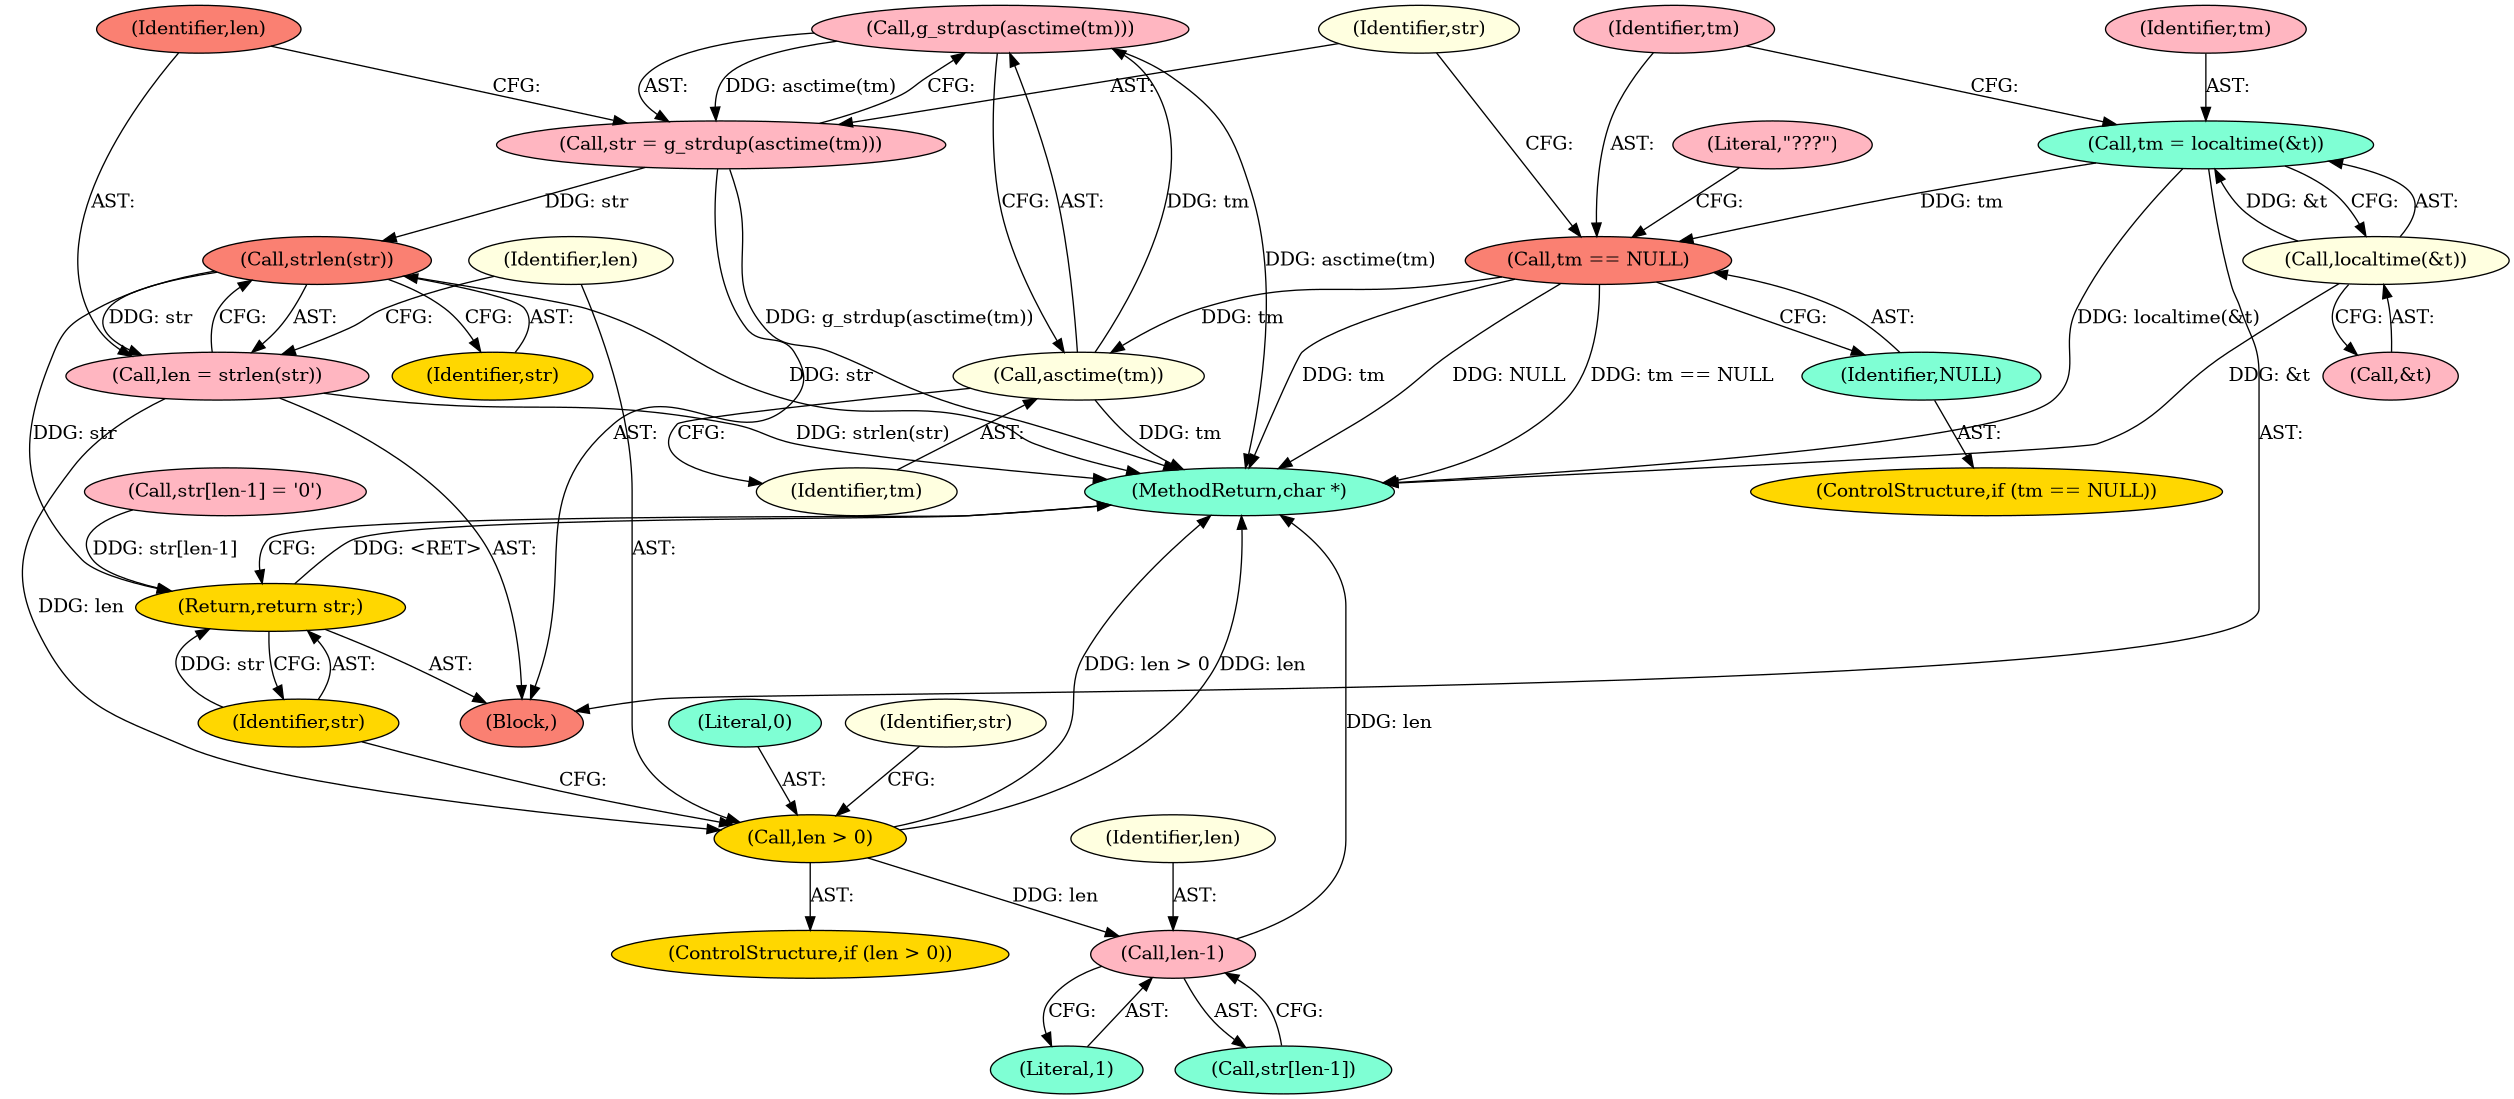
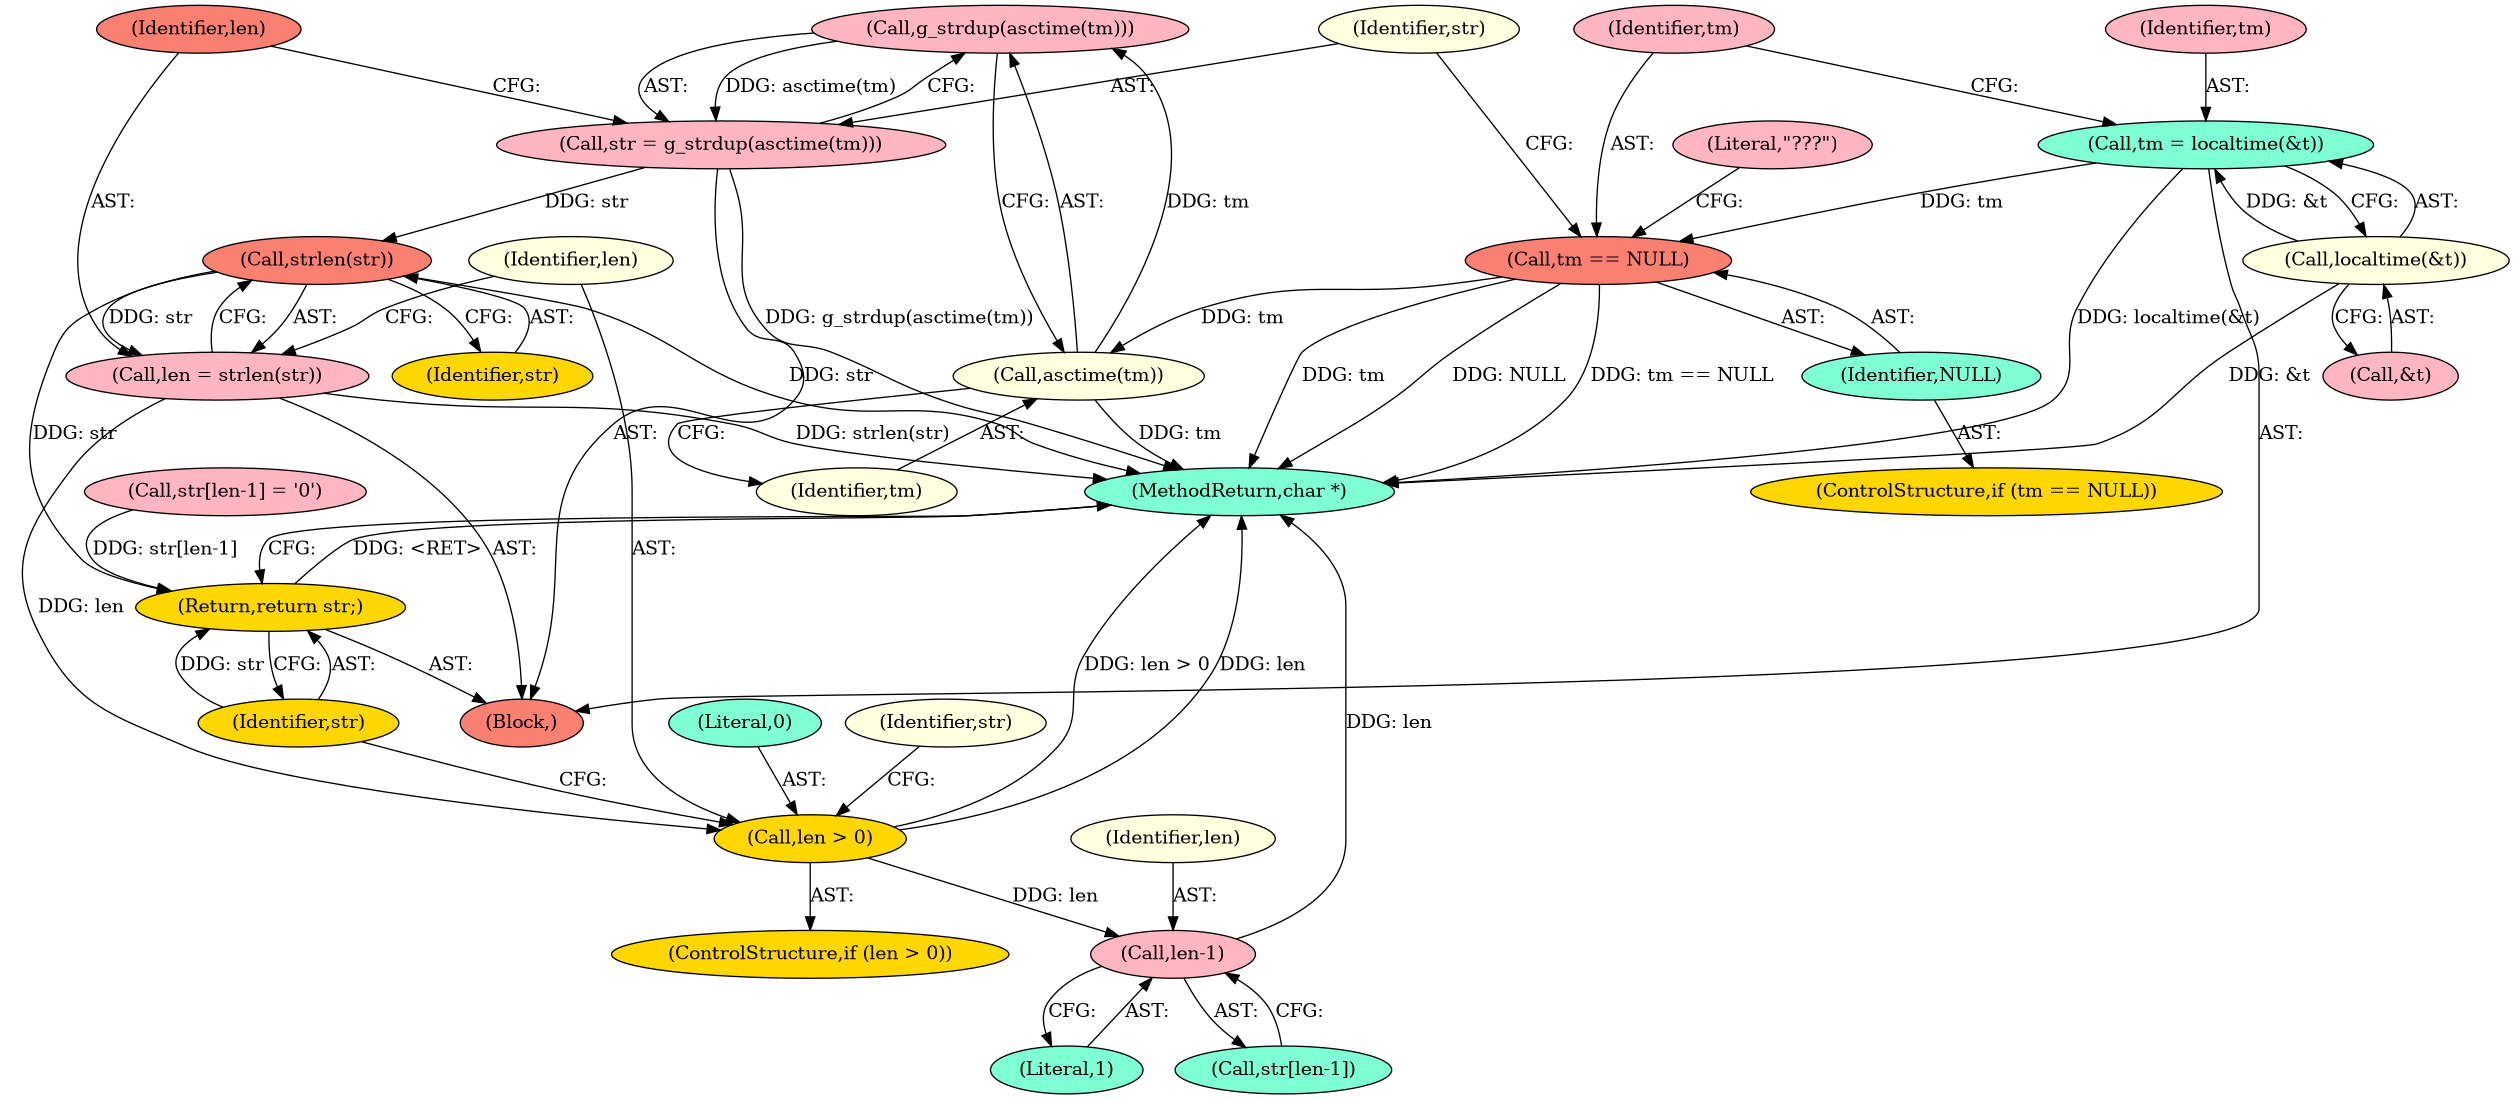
  digraph {
    node [fillcolor=lightpink style=filled]
    n1 [label="(Call,g_strdup(asctime(tm)))"]
    n2 [fillcolor=lightyellow label="(Call,asctime(tm))"]
    n3 [label="(Call,str = g_strdup(asctime(tm)))"]
    n4 [fillcolor=aquamarine label="(MethodReturn,char *)"]
    n5 [fillcolor=lightyellow label="(Identifier,tm)"]
    n6 [fillcolor=salmon label="(Block,)"]
    n7 [fillcolor=salmon label="(Call,strlen(str))"]
    n8 [fillcolor=gold label="(Return,return str;)"]
    n9 [fillcolor=salmon label="(Call,tm == NULL)"]
    n10 [fillcolor=aquamarine label="(Identifier,NULL)"]
    n11 [fillcolor=gold label="(ControlStructure,if (tm == NULL))"]
    n12 [fillcolor=aquamarine label="(Call,tm = localtime(&t))"]
    n13 [fillcolor=lightyellow label="(Call,localtime(&t))"]
    n14 [label="(Call,&t)"]
    n15 [label="(Call,len = strlen(str))"]
    n16 [fillcolor=gold label="(Identifier,str)"]
    n17 [fillcolor=gold label="(Call,len > 0)"]
    n18 [fillcolor=gold label="(Identifier,str)"]
    n19 [label="(Call,len-1)"]
    n20 [fillcolor=gold label="(ControlStructure,if (len > 0))"]
    n21 [fillcolor=aquamarine label="(Literal,1)"]
    n22 [fillcolor=aquamarine label="(Call,str[len-1])"]
    n23 [fillcolor=aquamarine label="(Literal,0)"]
    n24 [label="(Identifier,tm)"]
    n25 [fillcolor=lightyellow label="(Identifier,len)"]
    n26 [label="(Identifier,tm)"]
    n27 [fillcolor=lightyellow label="(Identifier,str)"]
    n28 [label="(Literal,\"???\")"]
    n29 [fillcolor=lightyellow label="(Identifier,len)"]
    n30 [fillcolor=lightyellow label="(Identifier,str)"]
    n31 [label="(Call,str[len-1] = '\0')"]
    n32 [fillcolor=salmon label="(Identifier,len)"]
    n1 -> n2 [label="CFG: "]
    n1 -> n3 [label="AST: "]
    n1 -> n3 [label="DDG: asctime(tm)"]
-   n1 -> n4 [label="DDG: asctime(tm)"]
    n2 -> n1 [label="AST: "]
    n2 -> n1 [label="DDG: tm"]
    n2 -> n4 [label="DDG: tm"]
    n2 -> n5 [label="CFG: "]
    n3 -> n1 [label="CFG: "]
    n3 -> n4 [label="DDG: g_strdup(asctime(tm))"]
    n3 -> n6 [label="AST: "]
    n3 -> n7 [label="DDG: str"]
    n4 -> n8 [label="CFG: "]
    n5 -> n2 [label="AST: "]
    n7 -> n4 [label="DDG: str"]
    n7 -> n8 [label="DDG: str"]
    n7 -> n15 [label="AST: "]
    n7 -> n15 [label="DDG: str"]
    n7 -> n16 [label="CFG: "]
    n8 -> n4 [label="DDG: <RET>"]
    n8 -> n6 [label="AST: "]
    n8 -> n18 [label="CFG: "]
    n9 -> n2 [label="DDG: tm"]
    n9 -> n4 [label="DDG: NULL"]
    n9 -> n4 [label="DDG: tm == NULL"]
    n9 -> n4 [label="DDG: tm"]
-   n9 -> n10 [label="CFG: "]
+   n9 -> n10 [label="AST: "]
    n10 -> n9 [label="AST: "]
    n10 -> n11 [label="AST: "]
    n12 -> n4 [label="DDG: localtime(&t)"]
    n12 -> n6 [label="AST: "]
    n12 -> n9 [label="DDG: tm"]
    n12 -> n13 [label="CFG: "]
    n13 -> n4 [label="DDG: &t"]
    n13 -> n12 [label="AST: "]
    n13 -> n12 [label="DDG: &t"]
    n13 -> n14 [label="CFG: "]
    n14 -> n13 [label="AST: "]
    n15 -> n4 [label="DDG: strlen(str)"]
    n15 -> n6 [label="AST: "]
    n15 -> n7 [label="CFG: "]
    n15 -> n17 [label="DDG: len"]
    n16 -> n7 [label="AST: "]
    n17 -> n4 [label="DDG: len > 0"]
    n17 -> n4 [label="DDG: len"]
    n17 -> n19 [label="DDG: len"]
    n17 -> n20 [label="AST: "]
    n18 -> n8 [label="AST: "]
    n18 -> n8 [label="DDG: str"]
    n18 -> n17 [label="CFG: "]
    n19 -> n4 [label="DDG: len"]
    n19 -> n21 [label="CFG: "]
    n19 -> n22 [label="AST: "]
    n21 -> n19 [label="AST: "]
    n22 -> n19 [label="CFG: "]
    n23 -> n17 [label="AST: "]
    n24 -> n9 [label="AST: "]
    n24 -> n12 [label="CFG: "]
    n25 -> n19 [label="AST: "]
    n26 -> n12 [label="AST: "]
    n27 -> n17 [label="CFG: "]
    n28 -> n9 [label="CFG: "]
    n29 -> n15 [label="CFG: "]
    n29 -> n17 [label="AST: "]
    n30 -> n3 [label="AST: "]
    n30 -> n9 [label="CFG: "]
    n31 -> n8 [label="DDG: str[len-1]"]
    n32 -> n3 [label="CFG: "]
    n32 -> n15 [label="AST: "]
  }
